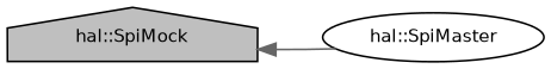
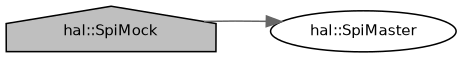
  digraph {
    rankdir=LR
    node [color=black fontname=Helvetica fontsize=10 style=filled]
    n1 [fillcolor=grey75 fontcolor=black height=0.2 label="hal::SpiMock" shape=house width=0.4]
    n2 [fillcolor=white height=0.2 label="hal::SpiMaster" shape=ellipse width=0.4]
-   n1 -> n2 [color=gray40 dir=back fontname=Helvetica fontsize=10 labelfontname=Helvetica labelfontsize=10 style=solid]
+   n2 -> n1 [color=gray40 dir=back fontname=Helvetica fontsize=10 labelfontname=Helvetica labelfontsize=10 style=solid]
  }
